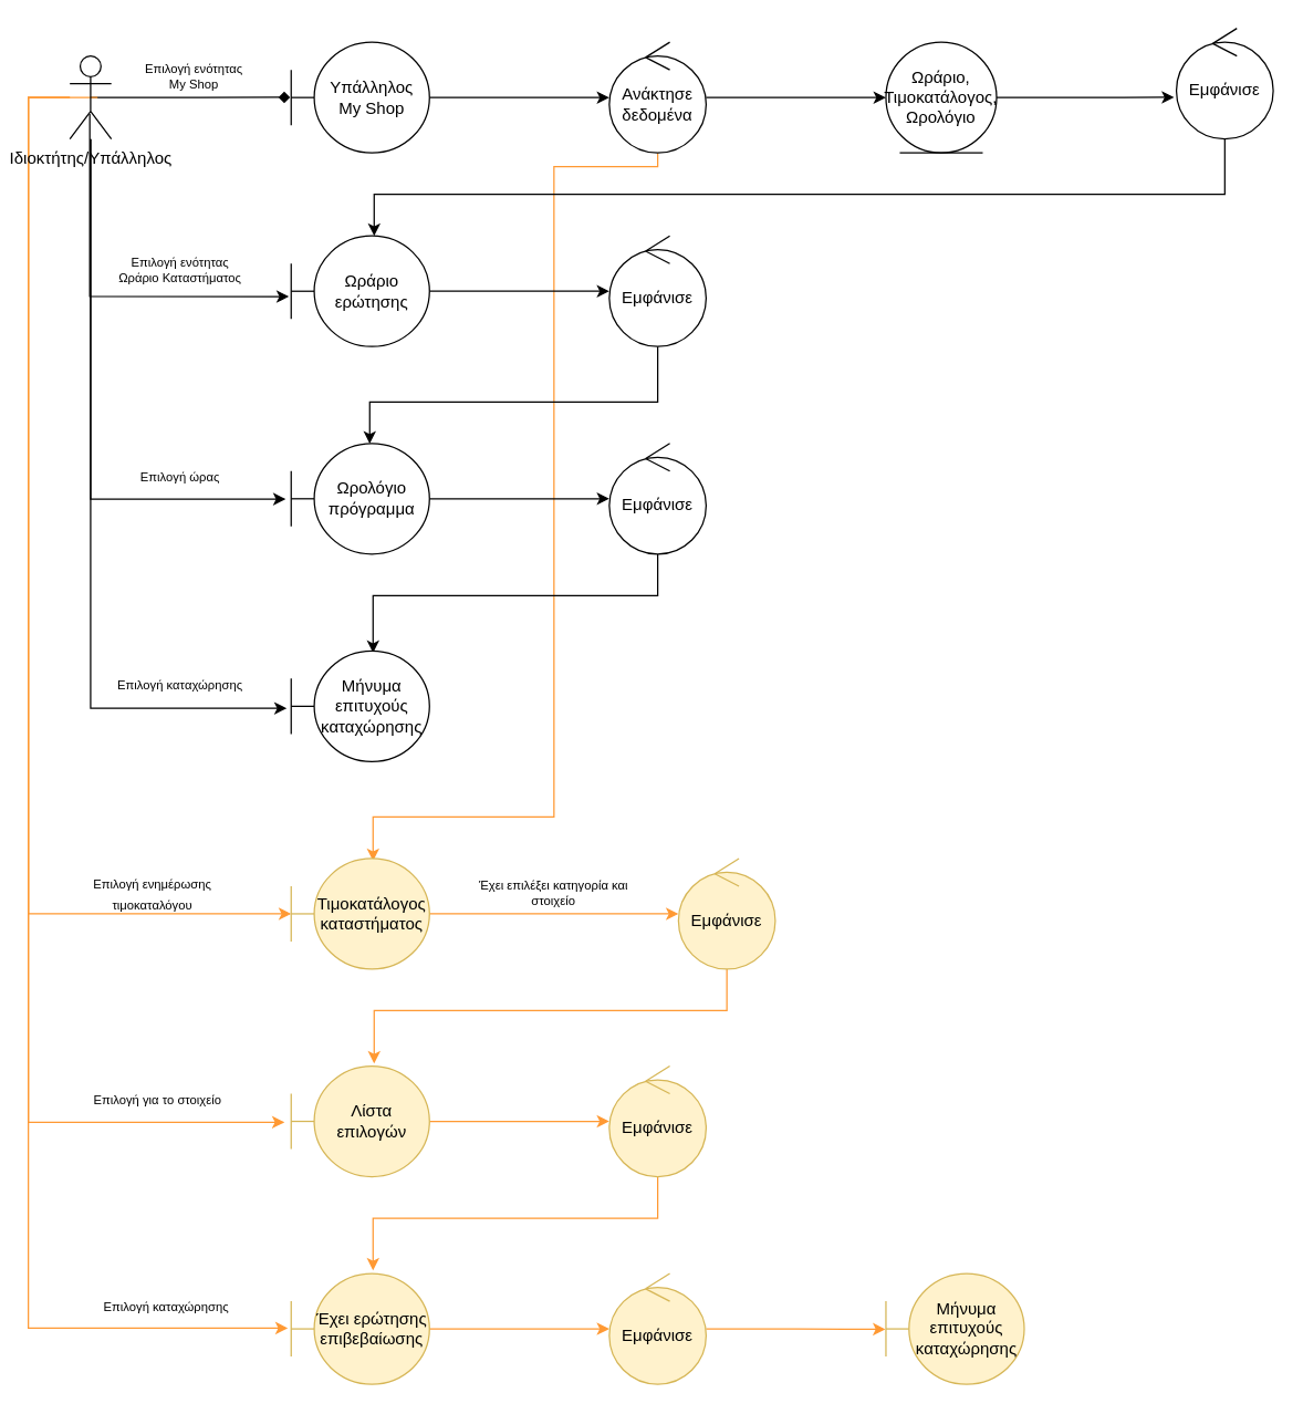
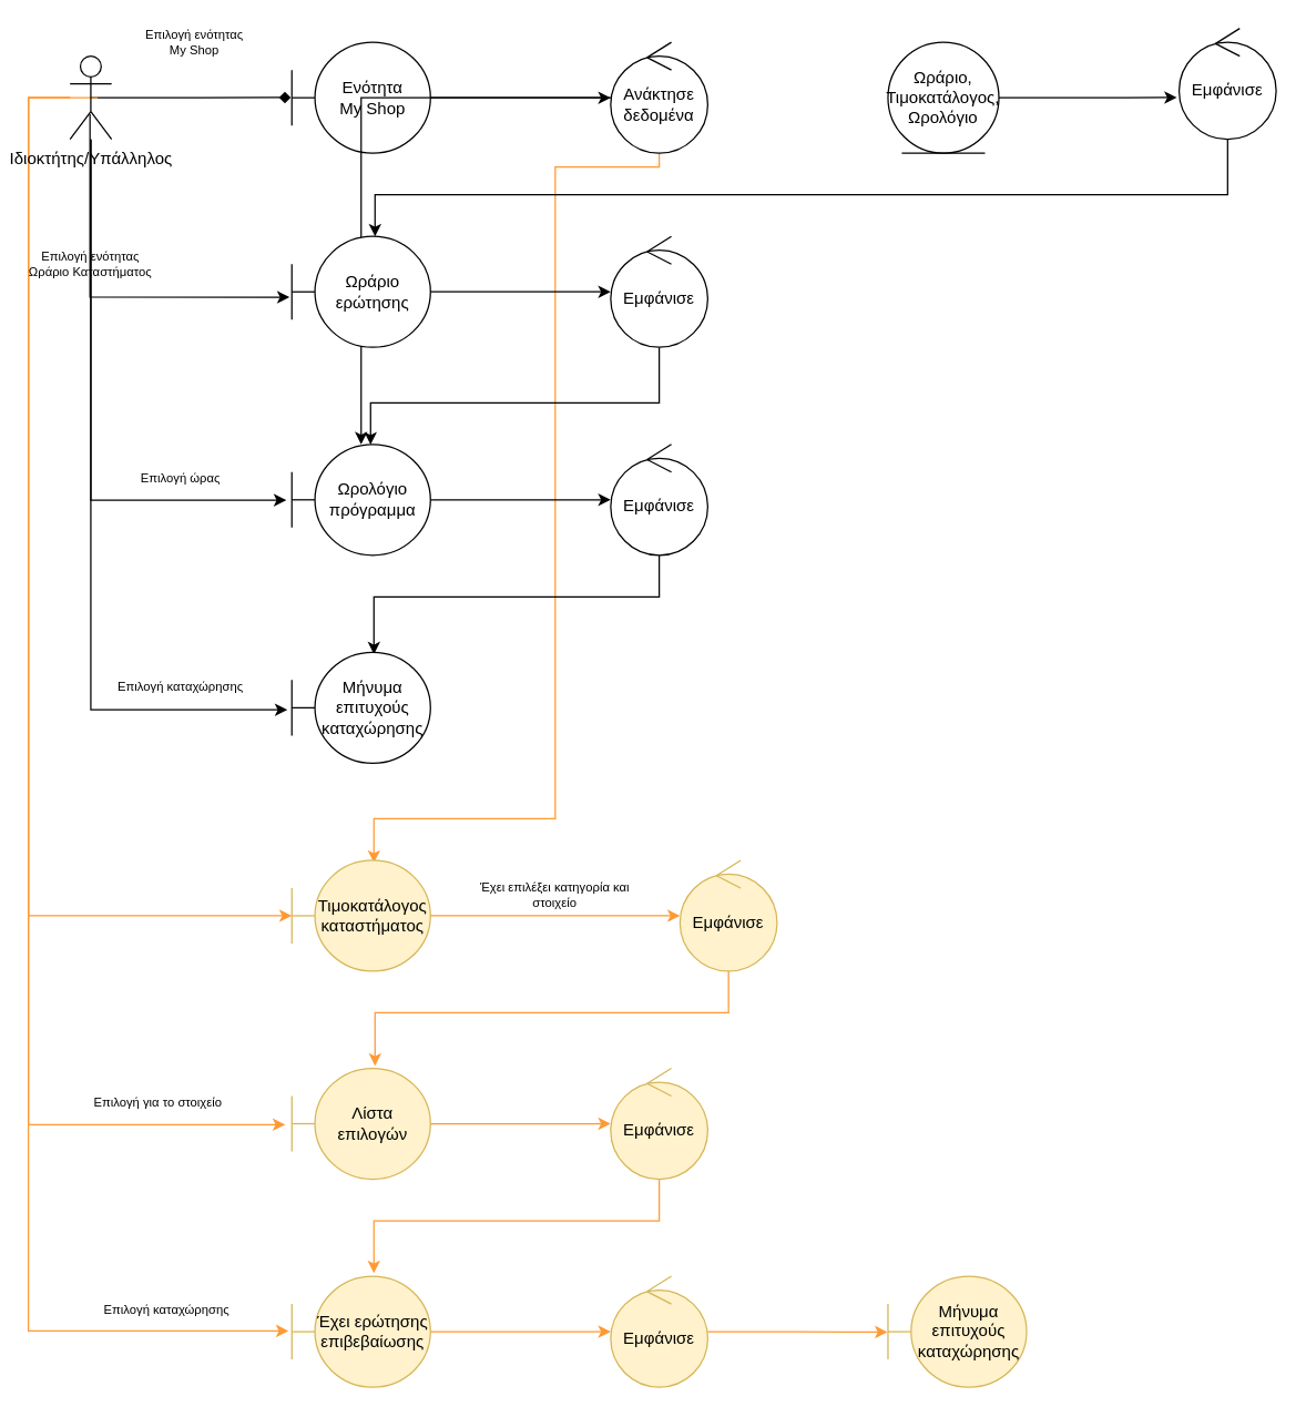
  <mxCell id="0" />
  <mxCell id="1" parent="0" />
  <mxCell id="2" style="edgeStyle=orthogonalEdgeStyle;rounded=0;orthogonalLoop=1;jettySize=auto;html=1;" edge="1" parent="1" source="3" target="14"><mxGeometry relative="1" as="geometry" /></mxCell>
- <mxCell id="3" value="Υπάλληλος &lt;br&gt;My Shop" style="shape=umlBoundary;whiteSpace=wrap;html=1;" vertex="1" parent="1"><mxGeometry x="210" y="30" width="100" height="80" as="geometry" /></mxCell>
+ <mxCell id="3" value="Ενότητα &lt;br&gt;My Shop" style="shape=umlBoundary;whiteSpace=wrap;html=1;" vertex="1" parent="1"><mxGeometry x="210" y="30" width="100" height="80" as="geometry" /></mxCell>
  <mxCell id="4" style="edgeStyle=orthogonalEdgeStyle;rounded=0;orthogonalLoop=1;jettySize=auto;html=1;entryX=-0.008;entryY=0.498;entryDx=0;entryDy=0;entryPerimeter=0;exitX=0.5;exitY=0.5;exitDx=0;exitDy=0;exitPerimeter=0;endArrow=diamond;" edge="1" parent="1" source="11" target="3"><mxGeometry relative="1" as="geometry" /></mxCell>
  <mxCell id="5" style="edgeStyle=orthogonalEdgeStyle;rounded=0;orthogonalLoop=1;jettySize=auto;html=1;entryX=-0.016;entryY=0.548;entryDx=0;entryDy=0;entryPerimeter=0;fontSize=9;exitX=0.48;exitY=0.697;exitDx=0;exitDy=0;exitPerimeter=0;" edge="1" parent="1" source="11" target="20"><mxGeometry relative="1" as="geometry"><Array as="points"><mxPoint x="64" y="214" /></Array></mxGeometry></mxCell>
  <mxCell id="6" style="edgeStyle=orthogonalEdgeStyle;rounded=0;orthogonalLoop=1;jettySize=auto;html=1;entryX=-0.04;entryY=0.503;entryDx=0;entryDy=0;entryPerimeter=0;fontSize=9;" edge="1" parent="1" source="11" target="24"><mxGeometry relative="1" as="geometry"><Array as="points"><mxPoint x="65" y="360" /></Array></mxGeometry></mxCell>
  <mxCell id="7" style="edgeStyle=orthogonalEdgeStyle;rounded=0;orthogonalLoop=1;jettySize=auto;html=1;entryX=-0.032;entryY=0.518;entryDx=0;entryDy=0;entryPerimeter=0;fontSize=9;" edge="1" parent="1" source="11" target="27"><mxGeometry relative="1" as="geometry"><Array as="points"><mxPoint x="65" y="511" /></Array></mxGeometry></mxCell>
  <mxCell id="8" style="edgeStyle=orthogonalEdgeStyle;rounded=0;orthogonalLoop=1;jettySize=auto;html=1;entryX=0;entryY=0.5;entryDx=0;entryDy=0;entryPerimeter=0;fontSize=12;strokeColor=#FF9933;" edge="1" parent="1" target="33"><mxGeometry relative="1" as="geometry"><mxPoint x="70" y="70" as="sourcePoint" /><Array as="points"><mxPoint x="20" y="70" /><mxPoint x="20" y="660" /></Array></mxGeometry></mxCell>
  <mxCell id="9" style="edgeStyle=orthogonalEdgeStyle;rounded=0;orthogonalLoop=1;jettySize=auto;html=1;entryX=-0.048;entryY=0.508;entryDx=0;entryDy=0;entryPerimeter=0;fontSize=12;strokeColor=#FF9933;" edge="1" parent="1" source="11" target="37"><mxGeometry relative="1" as="geometry"><Array as="points"><mxPoint x="20" y="70" /><mxPoint x="20" y="811" /></Array></mxGeometry></mxCell>
  <mxCell id="10" style="edgeStyle=orthogonalEdgeStyle;rounded=0;orthogonalLoop=1;jettySize=auto;html=1;entryX=-0.024;entryY=0.493;entryDx=0;entryDy=0;entryPerimeter=0;fontSize=12;strokeColor=#FF9933;" edge="1" parent="1" source="11" target="41"><mxGeometry relative="1" as="geometry"><Array as="points"><mxPoint x="20" y="70" /><mxPoint x="20" y="959" /></Array></mxGeometry></mxCell>
  <mxCell id="11" value="Ιδιοκτήτης/Υπάλληλος" style="shape=umlActor;verticalLabelPosition=bottom;verticalAlign=top;html=1;" vertex="1" parent="1"><mxGeometry x="50" y="40" width="30" height="60" as="geometry" /></mxCell>
- <mxCell id="12" style="edgeStyle=orthogonalEdgeStyle;rounded=0;orthogonalLoop=1;jettySize=auto;html=1;entryX=0;entryY=0.5;entryDx=0;entryDy=0;" edge="1" parent="1" source="14" target="16"><mxGeometry relative="1" as="geometry" /></mxCell>
+ <mxCell id="12" style="edgeStyle=orthogonalEdgeStyle;rounded=0;orthogonalLoop=1;jettySize=auto;html=1;" edge="1" parent="1" source="14" target="24"><mxGeometry relative="1" as="geometry" /></mxCell>
  <mxCell id="13" style="edgeStyle=orthogonalEdgeStyle;rounded=0;orthogonalLoop=1;jettySize=auto;html=1;entryX=0.592;entryY=0.023;entryDx=0;entryDy=0;entryPerimeter=0;fontSize=12;strokeColor=#FF9933;" edge="1" parent="1" source="14" target="33"><mxGeometry relative="1" as="geometry"><Array as="points"><mxPoint x="475" y="120" /><mxPoint x="400" y="120" /><mxPoint x="400" y="590" /><mxPoint x="269" y="590" /></Array></mxGeometry></mxCell>
  <mxCell id="14" value="Ανάκτησε δεδομένα" style="ellipse;shape=umlControl;whiteSpace=wrap;html=1;" vertex="1" parent="1"><mxGeometry x="440" y="30" width="70" height="80" as="geometry" /></mxCell>
  <mxCell id="15" style="edgeStyle=orthogonalEdgeStyle;rounded=0;orthogonalLoop=1;jettySize=auto;html=1;entryX=-0.023;entryY=0.623;entryDx=0;entryDy=0;entryPerimeter=0;fontSize=9;" edge="1" parent="1" source="16" target="18"><mxGeometry relative="1" as="geometry" /></mxCell>
  <mxCell id="16" value="Ωράριο, Τιμοκατάλογος, Ωρολόγιο" style="ellipse;shape=umlEntity;whiteSpace=wrap;html=1;" vertex="1" parent="1"><mxGeometry x="640" y="30" width="80" height="80" as="geometry" /></mxCell>
  <mxCell id="17" style="edgeStyle=orthogonalEdgeStyle;rounded=0;orthogonalLoop=1;jettySize=auto;html=1;entryX=0.6;entryY=0;entryDx=0;entryDy=0;entryPerimeter=0;fontSize=9;" edge="1" parent="1" source="18" target="20"><mxGeometry relative="1" as="geometry"><Array as="points"><mxPoint x="885" y="140" /><mxPoint x="270" y="140" /></Array></mxGeometry></mxCell>
  <mxCell id="18" value="Εμφάνισε" style="ellipse;shape=umlControl;whiteSpace=wrap;html=1;" vertex="1" parent="1"><mxGeometry x="850" y="20" width="70" height="80" as="geometry" /></mxCell>
  <mxCell id="19" style="edgeStyle=orthogonalEdgeStyle;rounded=0;orthogonalLoop=1;jettySize=auto;html=1;fontSize=9;" edge="1" parent="1" source="20" target="22"><mxGeometry relative="1" as="geometry" /></mxCell>
  <mxCell id="20" value="Ωράριο ερώτησης" style="shape=umlBoundary;whiteSpace=wrap;html=1;" vertex="1" parent="1"><mxGeometry x="210" y="170" width="100" height="80" as="geometry" /></mxCell>
  <mxCell id="21" style="edgeStyle=orthogonalEdgeStyle;rounded=0;orthogonalLoop=1;jettySize=auto;html=1;entryX=0.568;entryY=0.003;entryDx=0;entryDy=0;entryPerimeter=0;fontSize=9;" edge="1" parent="1" source="22" target="24"><mxGeometry relative="1" as="geometry"><Array as="points"><mxPoint x="475" y="290" /><mxPoint x="267" y="290" /></Array></mxGeometry></mxCell>
  <mxCell id="22" value="Εμφάνισε" style="ellipse;shape=umlControl;whiteSpace=wrap;html=1;" vertex="1" parent="1"><mxGeometry x="440" y="170" width="70" height="80" as="geometry" /></mxCell>
  <mxCell id="23" style="edgeStyle=orthogonalEdgeStyle;rounded=0;orthogonalLoop=1;jettySize=auto;html=1;fontSize=9;" edge="1" parent="1" source="24" target="26"><mxGeometry relative="1" as="geometry" /></mxCell>
  <mxCell id="24" value="Ωρολόγιο πρόγραμμα" style="shape=umlBoundary;whiteSpace=wrap;html=1;" vertex="1" parent="1"><mxGeometry x="210" y="320" width="100" height="80" as="geometry" /></mxCell>
  <mxCell id="25" style="edgeStyle=orthogonalEdgeStyle;rounded=0;orthogonalLoop=1;jettySize=auto;html=1;fontSize=9;entryX=0.592;entryY=0.018;entryDx=0;entryDy=0;entryPerimeter=0;" edge="1" parent="1" source="26" target="27"><mxGeometry relative="1" as="geometry"><mxPoint x="270" y="460" as="targetPoint" /><Array as="points"><mxPoint x="475" y="430" /><mxPoint x="269" y="430" /></Array></mxGeometry></mxCell>
  <mxCell id="26" value="Εμφάνισε" style="ellipse;shape=umlControl;whiteSpace=wrap;html=1;" vertex="1" parent="1"><mxGeometry x="440" y="320" width="70" height="80" as="geometry" /></mxCell>
  <mxCell id="27" value="Μήνυμα επιτυχούς καταχώρησης" style="shape=umlBoundary;whiteSpace=wrap;html=1;" vertex="1" parent="1"><mxGeometry x="210" y="470" width="100" height="80" as="geometry" /></mxCell>
- <mxCell id="28" value="Επιλογή ενότητας&lt;br&gt;My Shop" style="text;html=1;strokeColor=none;fillColor=none;align=center;verticalAlign=middle;whiteSpace=wrap;rounded=0;fontSize=9;" vertex="1" parent="1"><mxGeometry x="100" y="40" width="80" height="30" as="geometry" /></mxCell>
- <mxCell id="29" value="Επιλογή ενότητας&lt;br&gt;Ωράριο Καταστήματος" style="text;html=1;strokeColor=none;fillColor=none;align=center;verticalAlign=middle;whiteSpace=wrap;rounded=0;fontSize=9;" vertex="1" parent="1"><mxGeometry x="80" y="180" width="100" height="30" as="geometry" /></mxCell>
+ <mxCell id="28" value="Επιλογή ενότητας&lt;br&gt;My Shop" style="text;html=1;strokeColor=none;fillColor=none;align=center;verticalAlign=middle;whiteSpace=wrap;rounded=0;fontSize=9;" vertex="1" parent="1"><mxGeometry x="100" y="15" width="80" height="30" as="geometry" /></mxCell>
+ <mxCell id="29" value="Επιλογή ενότητας&lt;br&gt;Ωράριο Καταστήματος" style="text;html=1;strokeColor=none;fillColor=none;align=center;verticalAlign=middle;whiteSpace=wrap;rounded=0;fontSize=9;" vertex="1" parent="1"><mxGeometry x="15" y="175" width="100" height="30" as="geometry" /></mxCell>
  <mxCell id="30" value="Επιλογή ώρας" style="text;html=1;strokeColor=none;fillColor=none;align=center;verticalAlign=middle;whiteSpace=wrap;rounded=0;fontSize=9;" vertex="1" parent="1"><mxGeometry x="100" y="330" width="60" height="30" as="geometry" /></mxCell>
  <mxCell id="31" value="Επιλογή καταχώρησης" style="text;html=1;strokeColor=none;fillColor=none;align=center;verticalAlign=middle;whiteSpace=wrap;rounded=0;fontSize=9;" vertex="1" parent="1"><mxGeometry x="80" y="480" width="100" height="30" as="geometry" /></mxCell>
  <mxCell id="32" style="edgeStyle=orthogonalEdgeStyle;rounded=0;orthogonalLoop=1;jettySize=auto;html=1;fontSize=12;strokeColor=#FF9933;" edge="1" parent="1" source="33" target="35"><mxGeometry relative="1" as="geometry" /></mxCell>
  <mxCell id="33" value="&lt;font style=&quot;font-size: 12px&quot;&gt;Τιμοκατάλογος καταστήματος&lt;/font&gt;" style="shape=umlBoundary;whiteSpace=wrap;html=1;fontSize=9;fillColor=#fff2cc;strokeColor=#d6b656;" vertex="1" parent="1"><mxGeometry x="210" y="620" width="100" height="80" as="geometry" /></mxCell>
  <mxCell id="34" style="edgeStyle=orthogonalEdgeStyle;rounded=0;orthogonalLoop=1;jettySize=auto;html=1;entryX=0.6;entryY=-0.022;entryDx=0;entryDy=0;entryPerimeter=0;fontSize=9;strokeColor=#FF9933;" edge="1" parent="1" source="35" target="37"><mxGeometry relative="1" as="geometry"><Array as="points"><mxPoint x="525" y="730" /><mxPoint x="270" y="730" /></Array></mxGeometry></mxCell>
  <mxCell id="35" value="Εμφάνισε" style="ellipse;shape=umlControl;whiteSpace=wrap;html=1;fontSize=12;fillColor=#fff2cc;strokeColor=#d6b656;" vertex="1" parent="1"><mxGeometry x="490" y="620" width="70" height="80" as="geometry" /></mxCell>
  <mxCell id="36" style="edgeStyle=orthogonalEdgeStyle;rounded=0;orthogonalLoop=1;jettySize=auto;html=1;fontSize=12;strokeColor=#FF9933;" edge="1" parent="1" source="37" target="39"><mxGeometry relative="1" as="geometry" /></mxCell>
  <mxCell id="37" value="Λίστα επιλογών" style="shape=umlBoundary;whiteSpace=wrap;html=1;fontSize=12;fillColor=#fff2cc;strokeColor=#d6b656;" vertex="1" parent="1"><mxGeometry x="210" y="770" width="100" height="80" as="geometry" /></mxCell>
  <mxCell id="38" style="edgeStyle=orthogonalEdgeStyle;rounded=0;orthogonalLoop=1;jettySize=auto;html=1;entryX=0.592;entryY=-0.027;entryDx=0;entryDy=0;entryPerimeter=0;fontSize=12;strokeColor=#FF9933;" edge="1" parent="1" source="39" target="41"><mxGeometry relative="1" as="geometry"><Array as="points"><mxPoint x="475" y="880" /><mxPoint x="269" y="880" /></Array></mxGeometry></mxCell>
  <mxCell id="39" value="Εμφάνισε" style="ellipse;shape=umlControl;whiteSpace=wrap;html=1;fontSize=12;fillColor=#fff2cc;strokeColor=#d6b656;" vertex="1" parent="1"><mxGeometry x="440" y="770" width="70" height="80" as="geometry" /></mxCell>
  <mxCell id="40" style="edgeStyle=orthogonalEdgeStyle;rounded=0;orthogonalLoop=1;jettySize=auto;html=1;fontSize=12;strokeColor=#FF9933;" edge="1" parent="1" source="41" target="43"><mxGeometry relative="1" as="geometry" /></mxCell>
  <mxCell id="41" value="Έχει ερώτησης επιβεβαίωσης" style="shape=umlBoundary;whiteSpace=wrap;html=1;fontSize=12;fillColor=#fff2cc;strokeColor=#d6b656;" vertex="1" parent="1"><mxGeometry x="210" y="920" width="100" height="80" as="geometry" /></mxCell>
  <mxCell id="42" style="edgeStyle=orthogonalEdgeStyle;rounded=0;orthogonalLoop=1;jettySize=auto;html=1;entryX=-0.004;entryY=0.503;entryDx=0;entryDy=0;entryPerimeter=0;fontSize=12;strokeColor=#FF9933;" edge="1" parent="1" source="43" target="44"><mxGeometry relative="1" as="geometry" /></mxCell>
  <mxCell id="43" value="Εμφάνισε" style="ellipse;shape=umlControl;whiteSpace=wrap;html=1;fontSize=12;fillColor=#fff2cc;strokeColor=#d6b656;" vertex="1" parent="1"><mxGeometry x="440" y="920" width="70" height="80" as="geometry" /></mxCell>
  <mxCell id="44" value="Μήνυμα επιτυχούς καταχώρησης" style="shape=umlBoundary;whiteSpace=wrap;html=1;fontSize=12;fillColor=#fff2cc;strokeColor=#d6b656;" vertex="1" parent="1"><mxGeometry x="640" y="920" width="100" height="80" as="geometry" /></mxCell>
- <mxCell id="45" value="&lt;font style=&quot;font-size: 9px&quot;&gt;Επιλογή ενημέρωσης&lt;br&gt;τιμοκαταλόγου&lt;br&gt;&lt;/font&gt;" style="text;html=1;strokeColor=none;fillColor=none;align=center;verticalAlign=middle;whiteSpace=wrap;rounded=0;fontSize=12;" vertex="1" parent="1"><mxGeometry x="60" y="630" width="100" height="30" as="geometry" /></mxCell>
  <mxCell id="46" value="Έχει επιλέξει κατηγορία και στοιχείο" style="text;html=1;strokeColor=none;fillColor=none;align=center;verticalAlign=middle;whiteSpace=wrap;rounded=0;fontSize=9;" vertex="1" parent="1"><mxGeometry x="330" y="630" width="140" height="30" as="geometry" /></mxCell>
  <mxCell id="47" value="Επιλογή για το στοιχείο&amp;nbsp;" style="text;html=1;strokeColor=none;fillColor=none;align=center;verticalAlign=middle;whiteSpace=wrap;rounded=0;fontSize=9;" vertex="1" parent="1"><mxGeometry x="60" y="780" width="110" height="30" as="geometry" /></mxCell>
  <mxCell id="48" value="Επιλογή καταχώρησης" style="text;html=1;strokeColor=none;fillColor=none;align=center;verticalAlign=middle;whiteSpace=wrap;rounded=0;fontSize=9;" vertex="1" parent="1"><mxGeometry x="70" y="930" width="100" height="30" as="geometry" /></mxCell>
